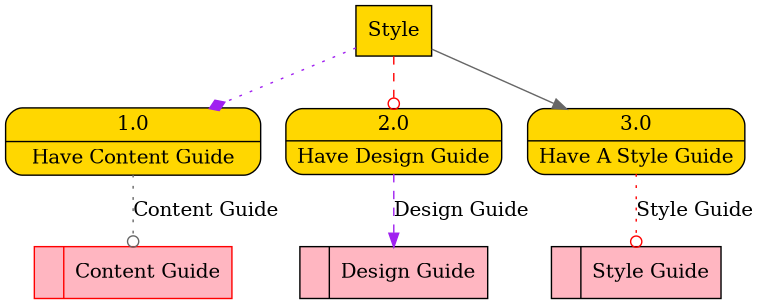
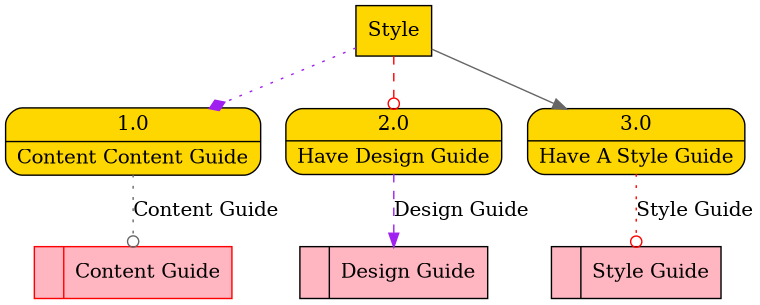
  digraph {
    node [fillcolor=gold shape=record style=filled]
    edge [arrowhead=odot color=purple style=dotted]
    n1 [fillcolor=lightpink label="<f0>  |<f1> Design Guide "]
    n2 [color=red fillcolor=lightpink label="<f0>  |<f1> Content Guide "]
    n3 [fillcolor=lightpink label="<f0>  |<f1> Style Guide "]
    n4 [label=Style shape=box]
-   n5 [label="{<f0> 1.0|<f1> Have Content Guide }" shape=Mrecord]
+   n5 [label="{<f0> 1.0|<f1> Content Content Guide }" shape=Mrecord]
    n6 [label="{<f0> 2.0|<f1> Have Design Guide }" shape=Mrecord]
    n7 [label="{<f0> 3.0|<f1> Have A Style Guide }" shape=Mrecord]
    n4 -> n5 [arrowhead=diamond]
    n4 -> n6 [color=red style=dashed]
    n4 -> n7 [arrowhead=normal color=gray40 style=solid]
    n5 -> n2 [color=gray40 label="Content Guide"]
    n6 -> n1 [arrowhead=normal label="Design Guide" style=dashed]
    n7 -> n3 [color=red label="Style Guide"]
  }
